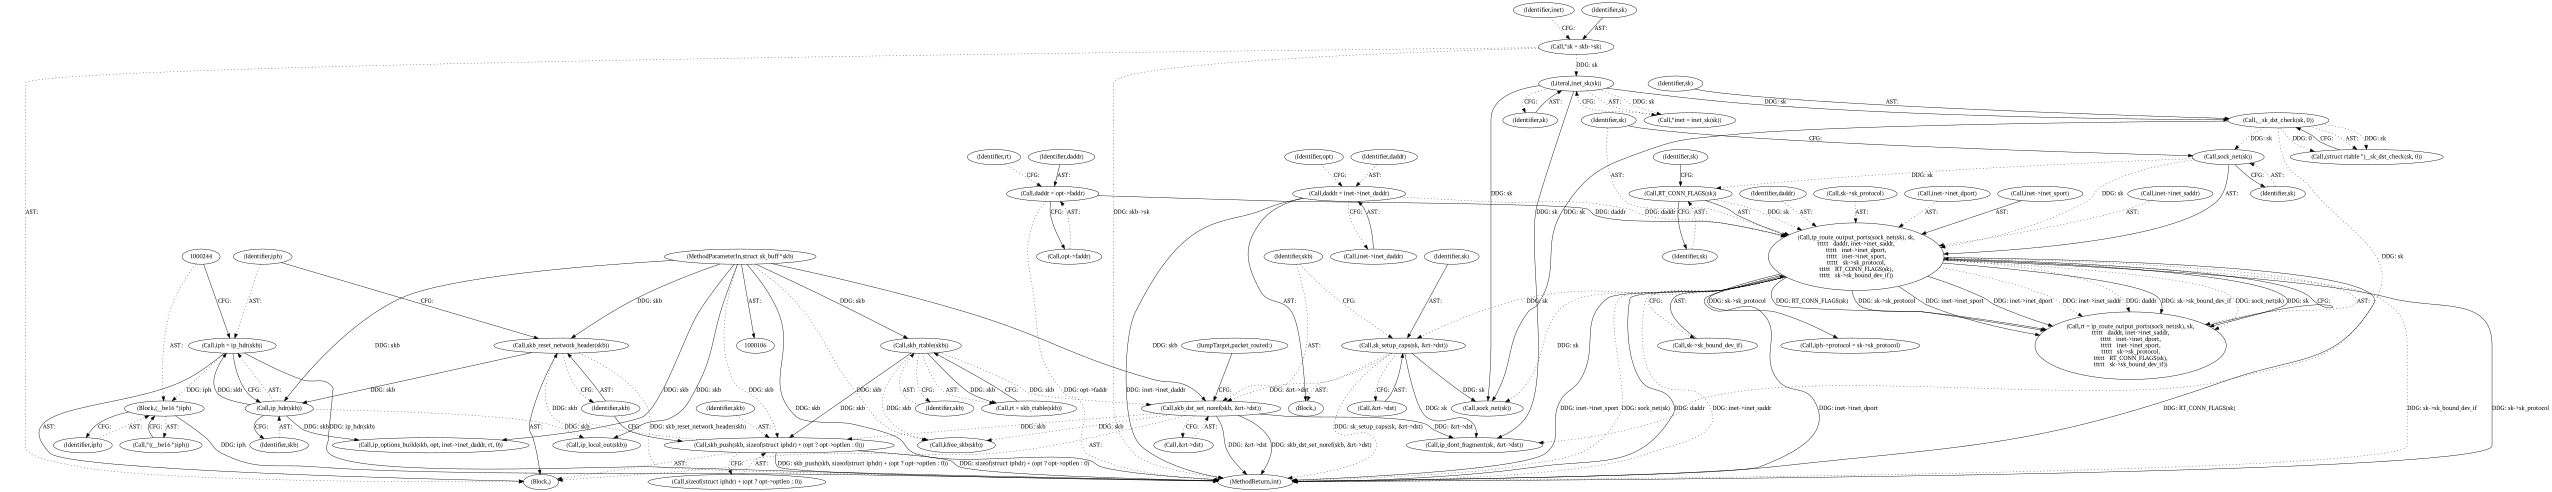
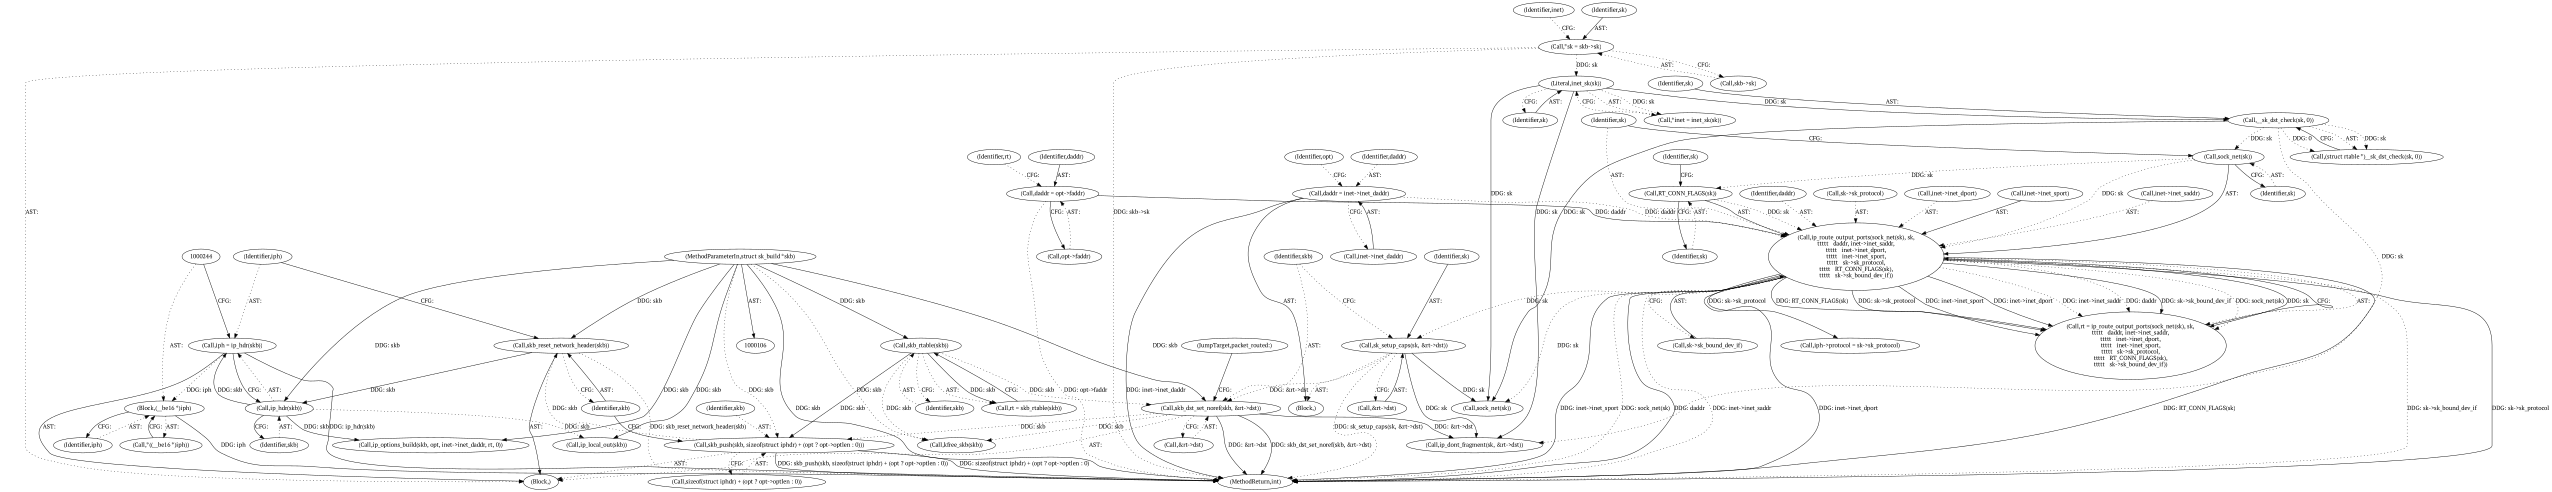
  digraph {
    fontname="PT Serif"
    node [fontname="PT Serif"]
    edge [fontname="PT Serif" style=dotted]
    n1 [label="(Call,iph = ip_hdr(skb))"]
    n2 [label="(Call,ip_hdr(skb))"]
    n3 [label="(Block,(__be16 *)iph)"]
    n4 [label="(Block,)"]
    n5 [label="(MethodReturn,int)"]
    n6 [label="(Call,ip_local_out(skb))"]
    n7 [label="(Call,ip_options_build(skb, opt, inet->inet_daddr, rt, 0))"]
    n8 [label="(Identifier,skb)"]
    n9 [label="(Call,*((__be16 *)iph))"]
    n10 [label="(Identifier,iph)"]
    n11 [label="(Call,skb_reset_network_header(skb))"]
    n12 [label="(Identifier,skb)"]
    n13 [label="(Call,skb_push(skb, sizeof(struct iphdr) + (opt ? opt->optlen : 0)))"]
    n14 [label="(Call,sizeof(struct iphdr) + (opt ? opt->optlen : 0))"]
    n15 [label="(Call,skb_dst_set_noref(skb, &rt->dst))"]
    n16 [label="(Call,kfree_skb(skb))"]
    n17 [label="(Call,&rt->dst)"]
    n18 [label="(Call,ip_dont_fragment(sk, &rt->dst))"]
    n19 [label="(Call,skb_rtable(skb))"]
    n20 [label="(Identifier,skb)"]
    n21 [label="(Call,rt = skb_rtable(skb))"]
-   n22 [label="(MethodParameterIn,struct sk_buff *skb)"]
+   n22 [label="(MethodParameterIn,struct sk_build *skb)"]
    1000106
    n24 [label="(Call,sk_setup_caps(sk, &rt->dst))"]
    n25 [label="(Call,sock_net(sk))"]
    n26 [label="(Block,)"]
    n27 [label="(Call,&rt->dst)"]
    n28 [label="(Call,ip_route_output_ports(sock_net(sk), sk,\n\t\t\t\t\t   daddr, inet->inet_saddr,\n\t\t\t\t\t   inet->inet_dport,\n\t\t\t\t\t   inet->inet_sport,\n\t\t\t\t\t   sk->sk_protocol,\n\t\t\t\t\t   RT_CONN_FLAGS(sk),\n\t\t\t\t\t   sk->sk_bound_dev_if))"]
    n29 [label="(Call,iph->protocol = sk->sk_protocol)"]
    n30 [label="(Call,rt = ip_route_output_ports(sock_net(sk), sk,\n\t\t\t\t\t   daddr, inet->inet_saddr,\n\t\t\t\t\t   inet->inet_dport,\n\t\t\t\t\t   inet->inet_sport,\n\t\t\t\t\t   sk->sk_protocol,\n\t\t\t\t\t   RT_CONN_FLAGS(sk),\n\t\t\t\t\t   sk->sk_bound_dev_if))"]
    n31 [label="(Call,sk->sk_bound_dev_if)"]
    n32 [label="(Call,sock_net(sk))"]
    n33 [label="(Call,RT_CONN_FLAGS(sk))"]
    n34 [label="(Identifier,sk)"]
    n35 [label="(Identifier,sk)"]
    n36 [label="(Call,__sk_dst_check(sk, 0))"]
    n37 [label="(Call,(struct rtable *)__sk_dst_check(sk, 0))"]
    n38 [label="(Literal,inet_sk(sk))"]
    n39 [label="(Identifier,sk)"]
    n40 [label="(Call,*inet = inet_sk(sk))"]
    n41 [label="(Call,*sk = skb->sk)"]
+   n42 [label="(Call,skb->sk)"]
    n43 [label="(Call,daddr = opt->faddr)"]
    n44 [label="(Call,opt->faddr)"]
    n45 [label="(Call,daddr = inet->inet_daddr)"]
    n46 [label="(Call,inet->inet_daddr)"]
    n47 [label="(Call,inet->inet_saddr)"]
    n48 [label="(Identifier,inet)"]
    n49 [label="(Identifier,daddr)"]
    n50 [label="(Identifier,sk)"]
    n51 [label="(Identifier,skb)"]
    n52 [label="(Identifier,daddr)"]
    n53 [label="(Identifier,sk)"]
    n54 [label="(Identifier,daddr)"]
    n55 [label="(Identifier,rt)"]
    n56 [label="(Identifier,sk)"]
    n57 [label="(Identifier,sk)"]
    n58 [label="(Call,sk->sk_protocol)"]
    n59 [label="(Identifier,iph)"]
    n60 [label="(Identifier,skb)"]
    n61 [label="(Call,inet->inet_dport)"]
    n62 [label="(Identifier,opt)"]
    n63 [label="(Call,inet->inet_sport)"]
    n64 [label="(JumpTarget,packet_routed:)"]
    n65 [label="(Identifier,sk)"]
    1000244
    n1 -> n2 [label="CFG: " style=solid]
    n1 -> n3 [label="DDG: iph"]
    n1 -> n4 [label="AST: " style=solid]
    n1 -> n5 [label="DDG: ip_hdr(skb)" style=solid]
    n2 -> n1 [label="AST: "]
    n2 -> n1 [label="DDG: skb" style=solid]
    n2 -> n6 [label="DDG: skb"]
    n2 -> n7 [label="DDG: skb" style=solid]
    n2 -> n8 [label="CFG: " style=solid]
    n3 -> n5 [label="DDG: iph" style=solid]
    n3 -> n9 [label="AST: "]
    n3 -> n10 [label="CFG: " style=solid]
    n8 -> n2 [label="AST: "]
    n9 -> n3 [label="CFG: " style=solid]
    n10 -> n3 [label="AST: "]
    n11 -> n2 [label="DDG: skb" style=solid]
    n11 -> n4 [label="AST: " style=solid]
    n11 -> n5 [label="DDG: skb_reset_network_header(skb)"]
    n11 -> n12 [label="CFG: "]
    n12 -> n11 [label="AST: " style=solid]
    n12 -> n13 [label="CFG: " style=solid]
    n13 -> n4 [label="AST: "]
    n13 -> n5 [label="DDG: sizeof(struct iphdr) + (opt ? opt->optlen : 0)" style=solid]
    n13 -> n5 [label="DDG: skb_push(skb, sizeof(struct iphdr) + (opt ? opt->optlen : 0))" style=solid]
    n13 -> n11 [label="DDG: skb"]
    n13 -> n14 [label="CFG: "]
    n14 -> n13 [label="AST: "]
    n15 -> n4 [label="AST: "]
    n15 -> n5 [label="DDG: skb_dst_set_noref(skb, &rt->dst)" style=solid]
    n15 -> n5 [label="DDG: &rt->dst" style=solid]
    n15 -> n13 [label="DDG: skb"]
    n15 -> n16 [label="DDG: skb"]
    n15 -> n17 [label="CFG: "]
    n15 -> n18 [label="DDG: &rt->dst" style=solid]
    n17 -> n15 [label="AST: "]
    n19 -> n13 [label="DDG: skb" style=solid]
    n19 -> n15 [label="DDG: skb"]
    n19 -> n16 [label="DDG: skb"]
    n19 -> n20 [label="CFG: "]
    n19 -> n21 [label="AST: "]
    n19 -> n21 [label="DDG: skb" style=solid]
    n20 -> n19 [label="AST: "]
    n21 -> n19 [label="CFG: " style=solid]
    n22 -> n2 [label="DDG: skb" style=solid]
    n22 -> n5 [label="DDG: skb" style=solid]
    n22 -> n6 [label="DDG: skb" style=solid]
    n22 -> n7 [label="DDG: skb" style=solid]
    n22 -> n11 [label="DDG: skb" style=solid]
    n22 -> n13 [label="DDG: skb"]
    n22 -> n15 [label="DDG: skb" style=solid]
    n22 -> n16 [label="DDG: skb"]
    n22 -> n19 [label="DDG: skb" style=solid]
    n22 -> 1000106 [label="AST: " style=solid]
    n24 -> n5 [label="DDG: sk_setup_caps(sk, &rt->dst)"]
    n24 -> n15 [label="DDG: &rt->dst"]
    n24 -> n18 [label="DDG: sk" style=solid]
    n24 -> n25 [label="DDG: sk" style=solid]
    n24 -> n26 [label="AST: "]
    n24 -> n27 [label="CFG: "]
    n27 -> n24 [label="AST: " style=solid]
    n28 -> n5 [label="DDG: inet->inet_dport" style=solid]
    n28 -> n5 [label="DDG: RT_CONN_FLAGS(sk)" style=solid]
    n28 -> n5 [label="DDG: sk->sk_bound_dev_if"]
    n28 -> n5 [label="DDG: sk->sk_protocol" style=solid]
    n28 -> n5 [label="DDG: inet->inet_sport" style=solid]
    n28 -> n5 [label="DDG: sock_net(sk)"]
    n28 -> n5 [label="DDG: daddr" style=solid]
    n28 -> n5 [label="DDG: inet->inet_saddr"]
    n28 -> n24 [label="DDG: sk"]
    n28 -> n25 [label="DDG: sk"]
    n28 -> n29 [label="DDG: sk->sk_protocol" style=solid]
    n28 -> n30 [label="AST: "]
    n28 -> n30 [label="DDG: RT_CONN_FLAGS(sk)" style=solid]
    n28 -> n30 [label="DDG: sk->sk_protocol" style=solid]
    n28 -> n30 [label="DDG: inet->inet_sport" style=solid]
    n28 -> n30 [label="DDG: inet->inet_dport" style=solid]
    n28 -> n30 [label="DDG: inet->inet_saddr"]
    n28 -> n30 [label="DDG: daddr"]
    n28 -> n30 [label="DDG: sk->sk_bound_dev_if" style=solid]
    n28 -> n30 [label="DDG: sock_net(sk)"]
    n28 -> n30 [label="DDG: sk" style=solid]
    n28 -> n31 [label="CFG: "]
    n30 -> n28 [label="CFG: " style=solid]
    n31 -> n28 [label="AST: " style=solid]
    n32 -> n28 [label="AST: " style=solid]
    n32 -> n28 [label="DDG: sk"]
    n32 -> n33 [label="DDG: sk"]
    n32 -> n34 [label="CFG: " style=solid]
    n33 -> n28 [label="AST: " style=solid]
    n33 -> n28 [label="DDG: sk"]
    n33 -> n35 [label="CFG: " style=solid]
    n34 -> n32 [label="AST: "]
    n35 -> n33 [label="AST: "]
    n36 -> n18 [label="DDG: sk"]
    n36 -> n25 [label="DDG: sk" style=solid]
    n36 -> n32 [label="DDG: sk"]
    n36 -> n37 [label="AST: "]
    n36 -> n37 [label="DDG: sk"]
    n36 -> n37 [label="DDG: 0"]
    n37 -> n36 [label="CFG: " style=solid]
    n38 -> n18 [label="DDG: sk" style=solid]
    n38 -> n25 [label="DDG: sk" style=solid]
    n38 -> n36 [label="DDG: sk" style=solid]
    n38 -> n39 [label="CFG: "]
    n38 -> n40 [label="AST: "]
    n38 -> n40 [label="DDG: sk"]
    n39 -> n38 [label="AST: " style=solid]
    n40 -> n38 [label="CFG: "]
    n41 -> n4 [label="AST: "]
    n41 -> n5 [label="DDG: skb->sk"]
    n41 -> n38 [label="DDG: sk"]
+   n41 -> n42 [label="CFG: "]
+   n42 -> n41 [label="AST: "]
    n43 -> n5 [label="DDG: opt->faddr"]
    n43 -> n28 [label="DDG: daddr" style=solid]
    n43 -> n44 [label="CFG: " style=solid]
    n44 -> n43 [label="AST: "]
    n45 -> n5 [label="DDG: inet->inet_daddr" style=solid]
    n45 -> n26 [label="AST: " style=solid]
    n45 -> n28 [label="DDG: daddr"]
    n45 -> n46 [label="CFG: "]
    n46 -> n45 [label="AST: " style=solid]
    n47 -> n28 [label="AST: "]
    n48 -> n41 [label="CFG: "]
    n49 -> n45 [label="AST: "]
    n50 -> n28 [label="AST: "]
    n50 -> n32 [label="CFG: " style=solid]
    n51 -> n15 [label="AST: "]
    n51 -> n24 [label="CFG: "]
    n52 -> n43 [label="AST: " style=solid]
    n53 -> n41 [label="AST: " style=solid]
    n54 -> n28 [label="AST: "]
    n55 -> n43 [label="CFG: "]
    n56 -> n33 [label="CFG: " style=solid]
    n57 -> n24 [label="AST: " style=solid]
    n58 -> n28 [label="AST: "]
    n59 -> n1 [label="AST: "]
    n59 -> n11 [label="CFG: " style=solid]
    n60 -> n13 [label="AST: "]
    n61 -> n28 [label="AST: "]
    n62 -> n45 [label="CFG: "]
    n63 -> n28 [label="AST: " style=solid]
    n64 -> n15 [label="CFG: " style=solid]
    n65 -> n36 [label="AST: " style=solid]
    1000244 -> n1 [label="CFG: " style=solid]
    1000244 -> n3 [label="AST: "]
  }
